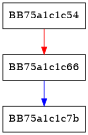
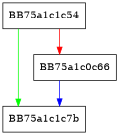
  digraph {
    splines=ortho
    node [shape=box]
    BB75a1c1c54
    BB75a1c1c7b
-   BB75a1c1c66
+   BB75a1c1c66 [label=BB75a1c0c66]
+   BB75a1c1c54 -> BB75a1c1c7b [color=green]
    BB75a1c1c54 -> BB75a1c1c66 [color=red]
    BB75a1c1c66 -> BB75a1c1c7b [color=blue]
  }
